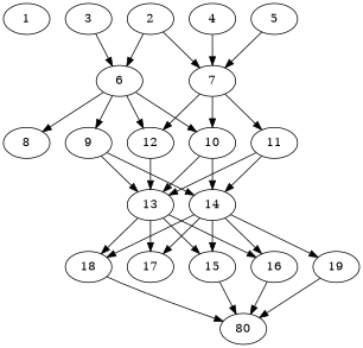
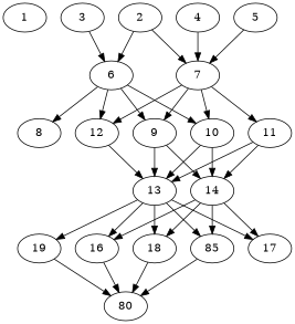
  digraph {
    node [alpha=0.16]
    1 [alpha=0.07 expect_size=20727808]
    2 [alpha=0.19 expect_size=13057024]
    6 [alpha=0.05 expect_size=11501568]
    7 [alpha=0.00 expect_size=6492160]
    8 [expect_size=36567040]
    9 [expect_size=29436928]
    10 [alpha=0.13 expect_size=24197120]
    12 [alpha=0.04 expect_size=32431104]
    11 [alpha=0.15 expect_size=15668224]
    13 [alpha=0.04 expect_size=30657536]
    14 [alpha=0.12 expect_size=24056832]
    3 [alpha=0.17 expect_size=43397120]
    4 [alpha=0.19 expect_size=48958464]
    5 [alpha=0.13 expect_size=19724288]
-   15 [alpha=0.18 expect_size=22796288]
+   15 [alpha=0.18 expect_size=22796288 label=85]
    16 [alpha=0.18 expect_size=6810624]
    17 [alpha=0.17 expect_size=18393088]
    18 [alpha=0.18 expect_size=18613248]
    19 [alpha=0.17 expect_size=9482240]
    n20 [expect_size=48097280 label=80]
    2 -> 6
    2 -> 7
    6 -> 8
    6 -> 9
    6 -> 10
    6 -> 12
+   7 -> 9
    7 -> 10
    7 -> 12
    7 -> 11
    9 -> 13
    9 -> 14
    10 -> 13
    10 -> 14
    12 -> 13
    11 -> 13
    11 -> 14
    13 -> 15
    13 -> 16
    13 -> 17
    13 -> 18
    14 -> 15
    14 -> 16
    14 -> 17
    14 -> 18
-   14 -> 19
+   13 -> 19
    3 -> 6
    4 -> 7
    5 -> 7
    15 -> n20
    16 -> n20
    18 -> n20
    19 -> n20
  }
